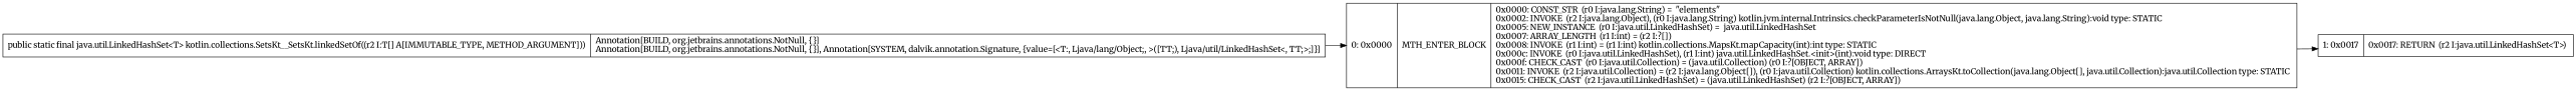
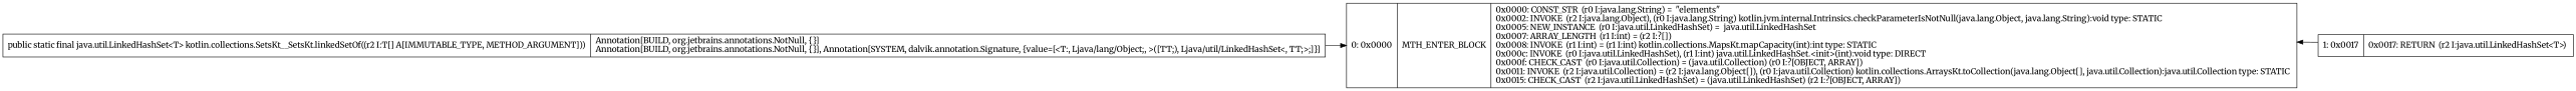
  digraph {
    rankdir=LR
    fontname=Merriweather
    node [shape=record fontname=Merriweather]
    edge [fontname=Merriweather]
    n1 [label="{0\:\ 0x0000|MTH_ENTER_BLOCK\l|0x0000: CONST_STR  (r0 I:java.lang.String) =  \"elements\" \l0x0002: INVOKE  (r2 I:java.lang.Object), (r0 I:java.lang.String) kotlin.jvm.internal.Intrinsics.checkParameterIsNotNull(java.lang.Object, java.lang.String):void type: STATIC \l0x0005: NEW_INSTANCE  (r0 I:java.util.LinkedHashSet) =  java.util.LinkedHashSet \l0x0007: ARRAY_LENGTH  (r1 I:int) = (r2 I:?[]) \l0x0008: INVOKE  (r1 I:int) = (r1 I:int) kotlin.collections.MapsKt.mapCapacity(int):int type: STATIC \l0x000c: INVOKE  (r0 I:java.util.LinkedHashSet), (r1 I:int) java.util.LinkedHashSet.\<init\>(int):void type: DIRECT \l0x000f: CHECK_CAST  (r0 I:java.util.Collection) = (java.util.Collection) (r0 I:?[OBJECT, ARRAY]) \l0x0011: INVOKE  (r2 I:java.util.Collection) = (r2 I:java.lang.Object[]), (r0 I:java.util.Collection) kotlin.collections.ArraysKt.toCollection(java.lang.Object[], java.util.Collection):java.util.Collection type: STATIC \l0x0015: CHECK_CAST  (r2 I:java.util.LinkedHashSet) = (java.util.LinkedHashSet) (r2 I:?[OBJECT, ARRAY]) \l}"]
    n2 [label="{1\:\ 0x0017|0x0017: RETURN  (r2 I:java.util.LinkedHashSet\<T\>) \l}"]
    n3 [label="{public static final java.util.LinkedHashSet\<T\> kotlin.collections.SetsKt__SetsKt.linkedSetOf((r2 I:T[] A[IMMUTABLE_TYPE, METHOD_ARGUMENT]))  | Annotation[BUILD, org.jetbrains.annotations.NotNull, \{\}]\lAnnotation[BUILD, org.jetbrains.annotations.NotNull, \{\}], Annotation[SYSTEM, dalvik.annotation.Signature, \{value=[\<T:, Ljava\/lang\/Object;, \>([TT;), Ljava\/util\/LinkedHashSet\<, TT;\>;]\}]\l}"]
-   n1 -> n2
+   n2 -> n1
    n3 -> n1
  }
